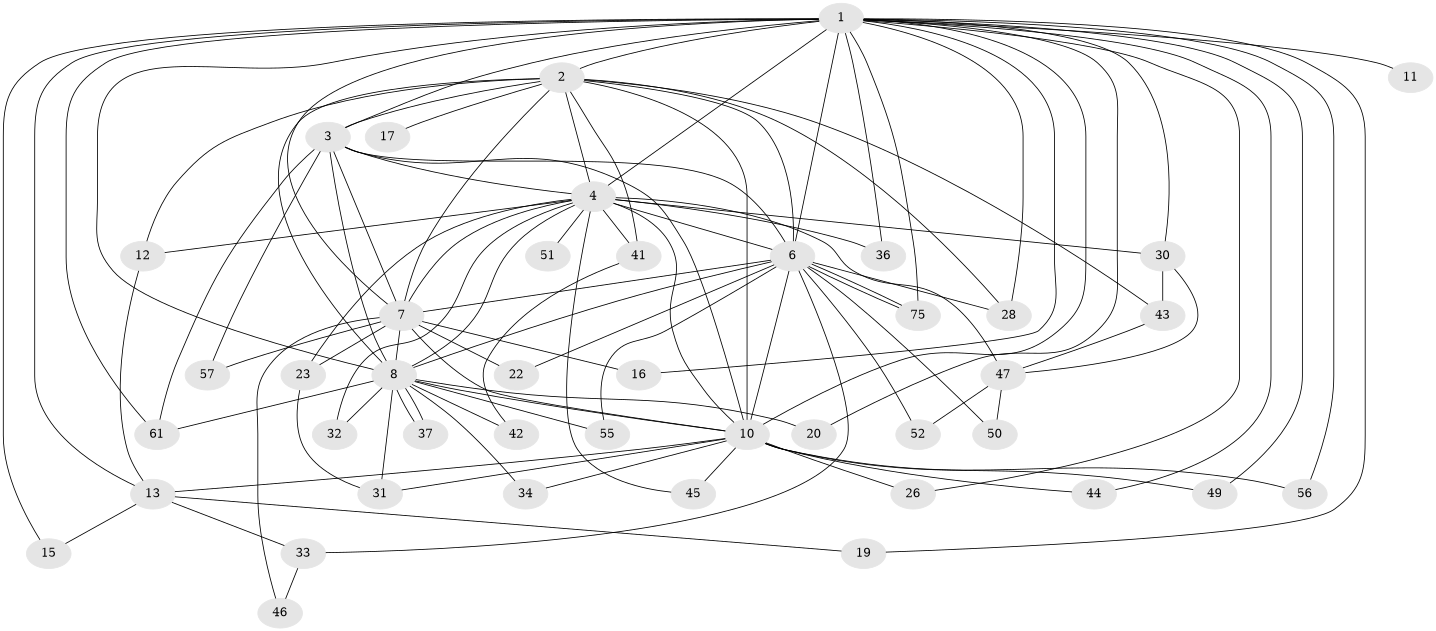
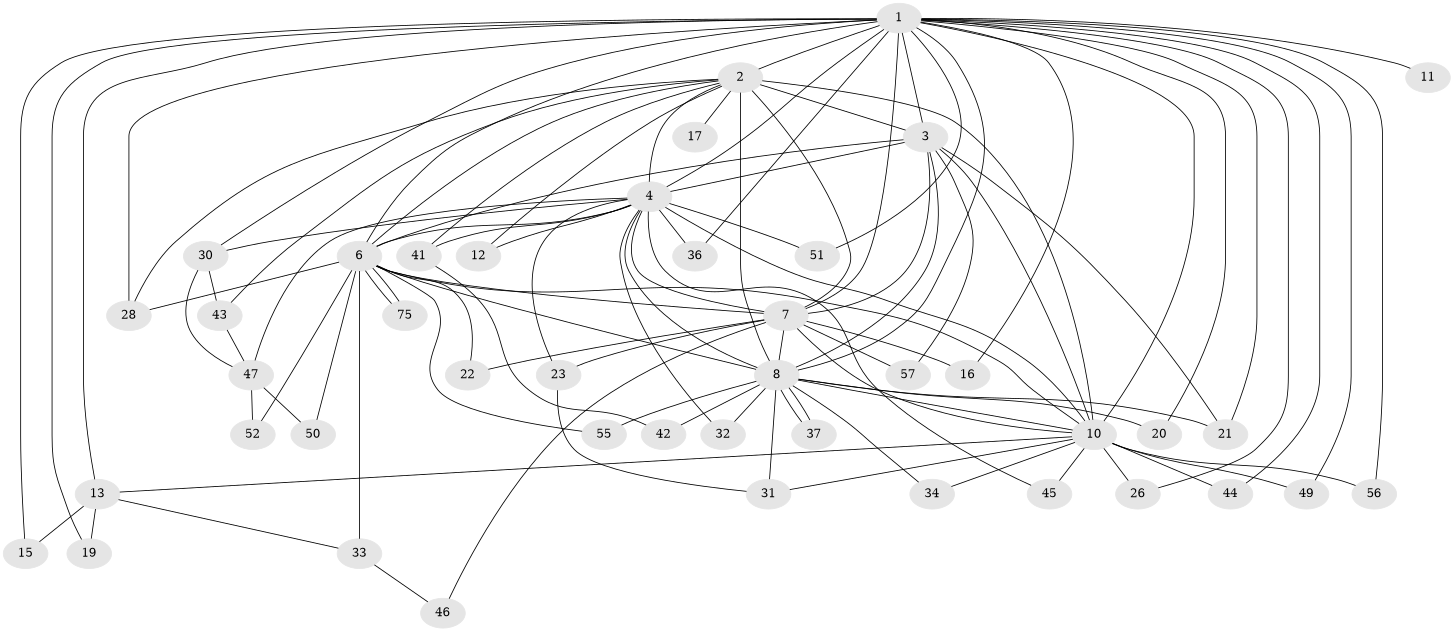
  graph {
    node [color=gray90 style=filled]
    1 [super="+5"]
    2 [super="+9"]
    3 [super="+18"]
    4 [super="+27"]
    6 [super="+39"]
    7 [super="+48"]
    8 [super="+24"]
    10 [super="+14"]
    11
    13 [super="+38"]
    15
    16
    19
    20
-   21 [super="+53" label=61]
+   21 [super="+53"]
    26
    28 [super="+35"]
    30
    36
    44
    49
    51
    56
    12 [super="+29"]
    17
    41
    43
    57
    23 [super="+40"]
    32
    45
    47 [super="+54"]
    22
    n34 [label=75]
    33
    50
    52
    55
    46
    31
    34
    37
    42
    1 -- 2 [weight=4]
    1 -- 3 [weight=2]
    1 -- 4 [weight=3]
    1 -- 6 [weight=2]
    1 -- 7 [weight=2]
    1 -- 8 [weight=2]
    1 -- 10 [weight=3]
    1 -- 11 [weight=2]
    1 -- 13
    1 -- 15
    1 -- 16
    1 -- 19
    1 -- 20
    1 -- 21
    1 -- 26
    1 -- 28
    1 -- 30
    1 -- 36
    1 -- 44
    1 -- 49
-   1 -- n34
+   1 -- 51
    1 -- 56
    2 -- 3 [weight=2]
    2 -- 4 [weight=2]
    2 -- 6 [weight=2]
    2 -- 7 [weight=3]
    2 -- 8 [weight=3]
    2 -- 10 [weight=2]
    2 -- 28
    2 -- 12 [weight=2]
    2 -- 17 [weight=2]
    2 -- 41
    2 -- 43
    3 -- 4
    3 -- 6
    3 -- 7 [weight=2]
    3 -- 8
    3 -- 10
    3 -- 21
    3 -- 57
    4 -- 6
    4 -- 7
    4 -- 8
    4 -- 10
    4 -- 30
    4 -- 36
    4 -- 51
    4 -- 12
    4 -- 41
    4 -- 23
    4 -- 32
    4 -- 45
    4 -- 47
    6 -- 7
    6 -- 8 [weight=2]
    6 -- 10
    6 -- 28
    6 -- 22
    6 -- n34
    6 -- n34
    6 -- 33
    6 -- 50
    6 -- 52
    6 -- 55
    7 -- 8
    7 -- 10
    7 -- 16
    7 -- 57
    7 -- 23
    7 -- 22
    7 -- 46
    8 -- 10
    8 -- 20
    8 -- 21
    8 -- 32
    8 -- 55
    8 -- 31
    8 -- 34
    8 -- 37
    8 -- 37
    8 -- 42
    10 -- 13
    10 -- 26
    10 -- 44
    10 -- 49
    10 -- 56
    10 -- 45
    10 -- 31
    10 -- 34
    13 -- 15
    13 -- 19
    13 -- 33
    30 -- 43
    30 -- 47
-   12 -- 13
    41 -- 42
    43 -- 47
    23 -- 31
    47 -- 50
    47 -- 52
    33 -- 46
  }
